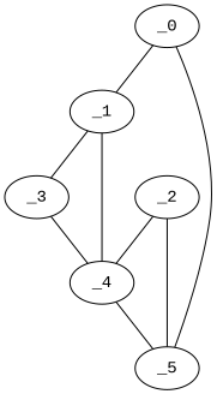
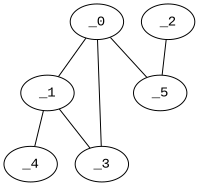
  graph {
    fontname="Liberation Mono"
    node [fontname="Liberation Mono"]
    edge [fontname="Liberation Mono" valence=1]
    _0 [x=68 y=62]
    _1 [x=76 y=6]
    _5 [x=114 y=30]
    _3 [x=85 y=3]
    _4 [x=91 y=8]
    _2 [x=84 y=14]
    _0 -- _1
    _0 -- _5
    _1 -- _3
    _1 -- _4
-   _3 -- _4
-   _4 -- _5
+   _3 -- _0
    _2 -- _5 [valence=2]
-   _2 -- _4 [valence=2]
  }
